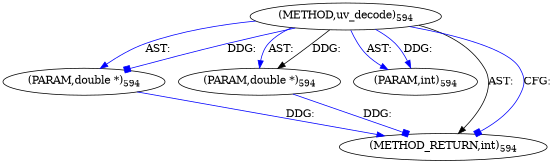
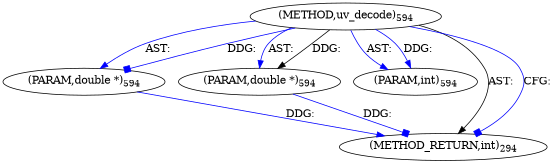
  digraph {
    edge [arrowhead=normal color=blue]
    n1 [label=<(METHOD,uv_decode)<SUB>594</SUB>>]
    n2 [label=<(PARAM,double *)<SUB>594</SUB>>]
    n3 [label=<(PARAM,double *)<SUB>594</SUB>>]
    n4 [label=<(PARAM,int)<SUB>594</SUB>>]
-   n5 [label=<(METHOD_RETURN,int)<SUB>594</SUB>>]
+   n5 [label=<(METHOD_RETURN,int)<SUB>294</SUB>>]
    n1 -> n2 [label="AST: "]
    n1 -> n2 [arrowhead=box label="DDG: "]
    n1 -> n3 [label="AST: "]
    n1 -> n3 [color=black label="DDG: "]
    n1 -> n4 [label="AST: "]
    n1 -> n4 [label="DDG: "]
    n1 -> n5 [color=black label="AST: "]
    n1 -> n5 [arrowhead=box label="CFG: "]
    n2 -> n5 [label="DDG: "]
    n3 -> n5 [arrowhead=box label="DDG: "]
  }
